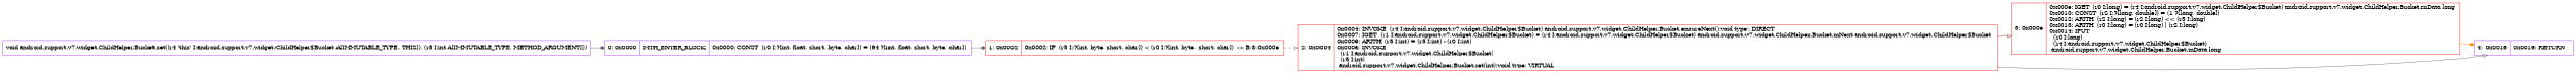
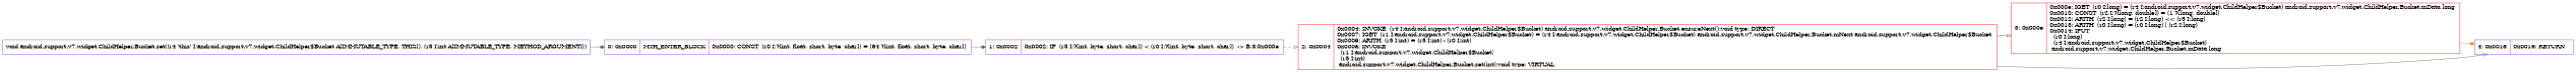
  digraph {
    rankdir=LR
    node [color=purple shape=record]
    edge [arrowhead=diamond color=gray40]
    n1 [label="{0\:\ 0x0000|MTH_ENTER_BLOCK\l|0x0000: CONST  (r0 I:?[int, float, short, byte, char]) = (64 ?[int, float, short, byte, char]) \l}"]
-   n2 [color=red label="{1\:\ 0x0002|0x0002: IF  (r5 I:?[int, byte, short, char]) \< (r0 I:?[int, byte, short, char])  \-\> B:3:0x000e \l}"]
+   n2 [label="{1\:\ 0x0002|0x0002: IF  (r5 I:?[int, byte, short, char]) \< (r0 I:?[int, byte, short, char])  \-\> B:3:0x000e \l}"]
    n3 [color=red label="{2\:\ 0x0004|0x0004: INVOKE  (r4 I:android.support.v7.widget.ChildHelper$Bucket) android.support.v7.widget.ChildHelper.Bucket.ensureNext():void type: DIRECT \l0x0007: IGET  (r1 I:android.support.v7.widget.ChildHelper$Bucket) = (r4 I:android.support.v7.widget.ChildHelper$Bucket) android.support.v7.widget.ChildHelper.Bucket.mNext android.support.v7.widget.ChildHelper$Bucket \l0x0009: ARITH  (r5 I:int) = (r5 I:int) \- (r0 I:int) \l0x000a: INVOKE  \l  (r1 I:android.support.v7.widget.ChildHelper$Bucket)\l  (r5 I:int)\l android.support.v7.widget.ChildHelper.Bucket.set(int):void type: VIRTUAL \l}"]
    n4 [color=red label="{3\:\ 0x000e|0x000e: IGET  (r0 I:long) = (r4 I:android.support.v7.widget.ChildHelper$Bucket) android.support.v7.widget.ChildHelper.Bucket.mData long \l0x0010: CONST  (r2 I:?[long, double]) = (1 ?[long, double]) \l0x0012: ARITH  (r2 I:long) = (r2 I:long) \<\< (r5 I:long) \l0x0013: ARITH  (r0 I:long) = (r0 I:long) \| (r2 I:long) \l0x0014: IPUT  \l  (r0 I:long)\l  (r4 I:android.support.v7.widget.ChildHelper$Bucket)\l android.support.v7.widget.ChildHelper.Bucket.mData long \l}"]
    n5 [label="{4\:\ 0x0016|0x0016: RETURN   \l}"]
    n6 [label="{void android.support.v7.widget.ChildHelper.Bucket.set((r4 'this' I:android.support.v7.widget.ChildHelper$Bucket A[IMMUTABLE_TYPE, THIS]), (r5 I:int A[IMMUTABLE_TYPE, METHOD_ARGUMENT])) }"]
    n1 -> n2
    n2 -> n3 [arrowhead=onormal style=dashed]
    n3 -> n4 [arrowhead=onormal color=brown]
    n3 -> n5 [arrowhead=onormal]
    n4 -> n5 [color=darkorange]
    n6 -> n1
  }
